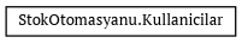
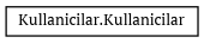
  digraph {
    rankdir=LR
    fontname="PT Serif"
-   n1 [color=black fillcolor=white fontname="PT Serif" fontsize=10 height=0.2 label="StokOtomasyanu.Kullanicilar" shape=record style=filled width=0.4]
+   n1 [color=black fillcolor=white fontname="PT Serif" fontsize=10 height=0.2 label="Kullanicilar.Kullanicilar" shape=record style=filled width=0.4]
  }
